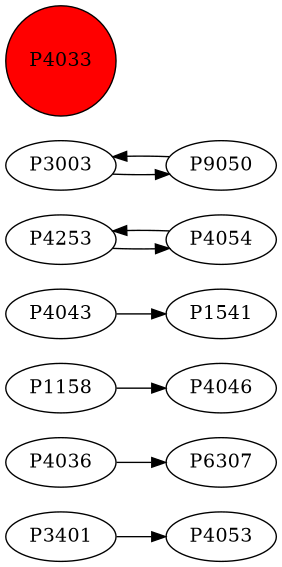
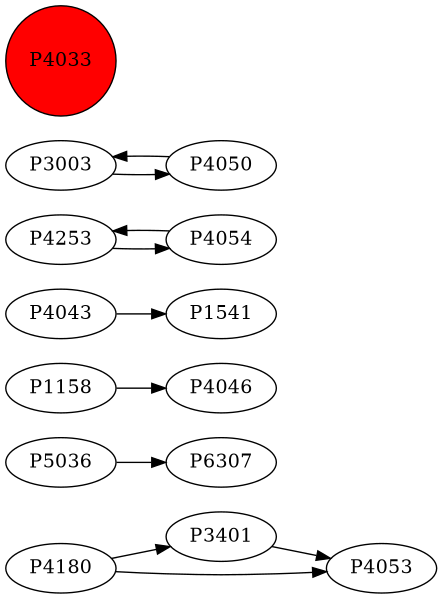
  digraph {
    rankdir=LR
+   P4180
    P3401
    P4053
-   P4036
+   P4036 [label=P5036]
    P6307
    P1158
    P4046
    P4043
    P1541
    P4253
    P4054
    n12 [label=P3003]
-   P4050 [label=P9050]
+   P4050
    P4033 [fillcolor=red shape=circle style=filled]
+   P4180 -> P3401
+   P4180 -> P4053
    P3401 -> P4053
    P4036 -> P6307
    P1158 -> P4046
    P4043 -> P1541
    P4253 -> P4054
    P4054 -> P4253
    n12 -> P4050
    P4050 -> n12
  }
